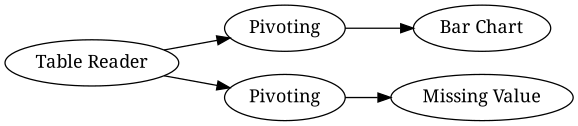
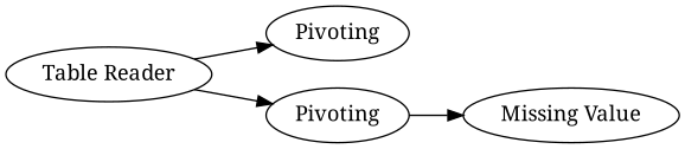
  digraph {
    rankdir=LR
    fontname="Noto Serif"
    node [fontname="Noto Serif"]
    edge [fontname="Noto Serif"]
    n1 [label="Table Reader"]
    n2 [label=Pivoting]
    n3 [label=Pivoting]
-   n4 [label="Bar Chart"]
    n5 [label="Missing Value"]
    n1 -> n2
    n1 -> n3
-   n2 -> n4
    n3 -> n5
  }
